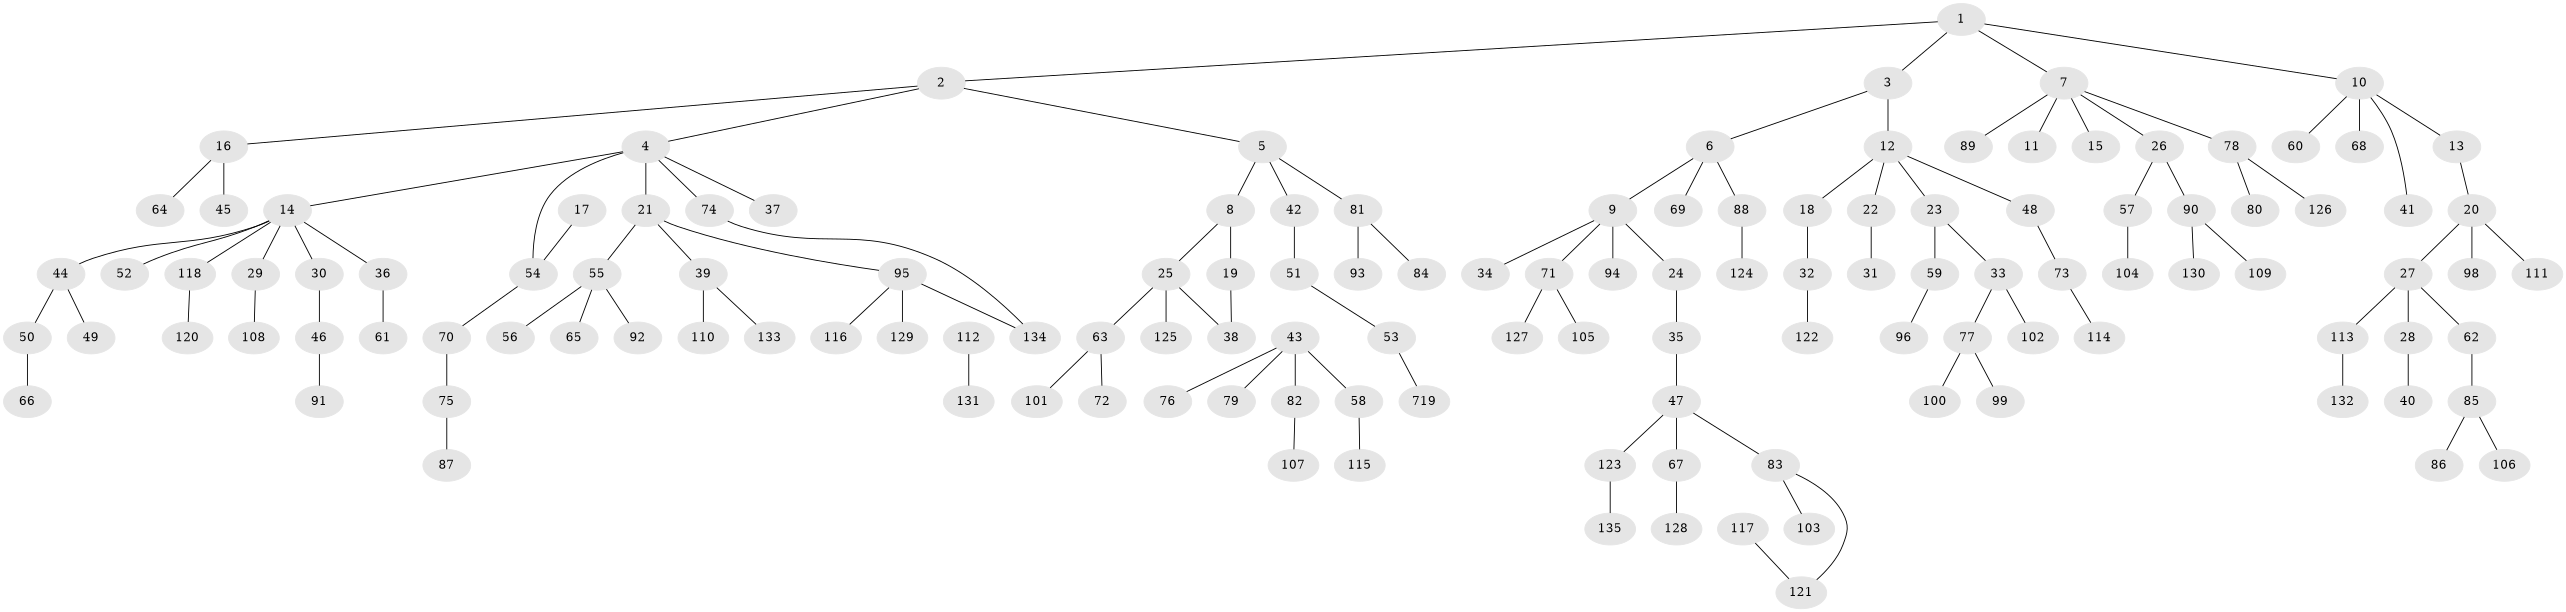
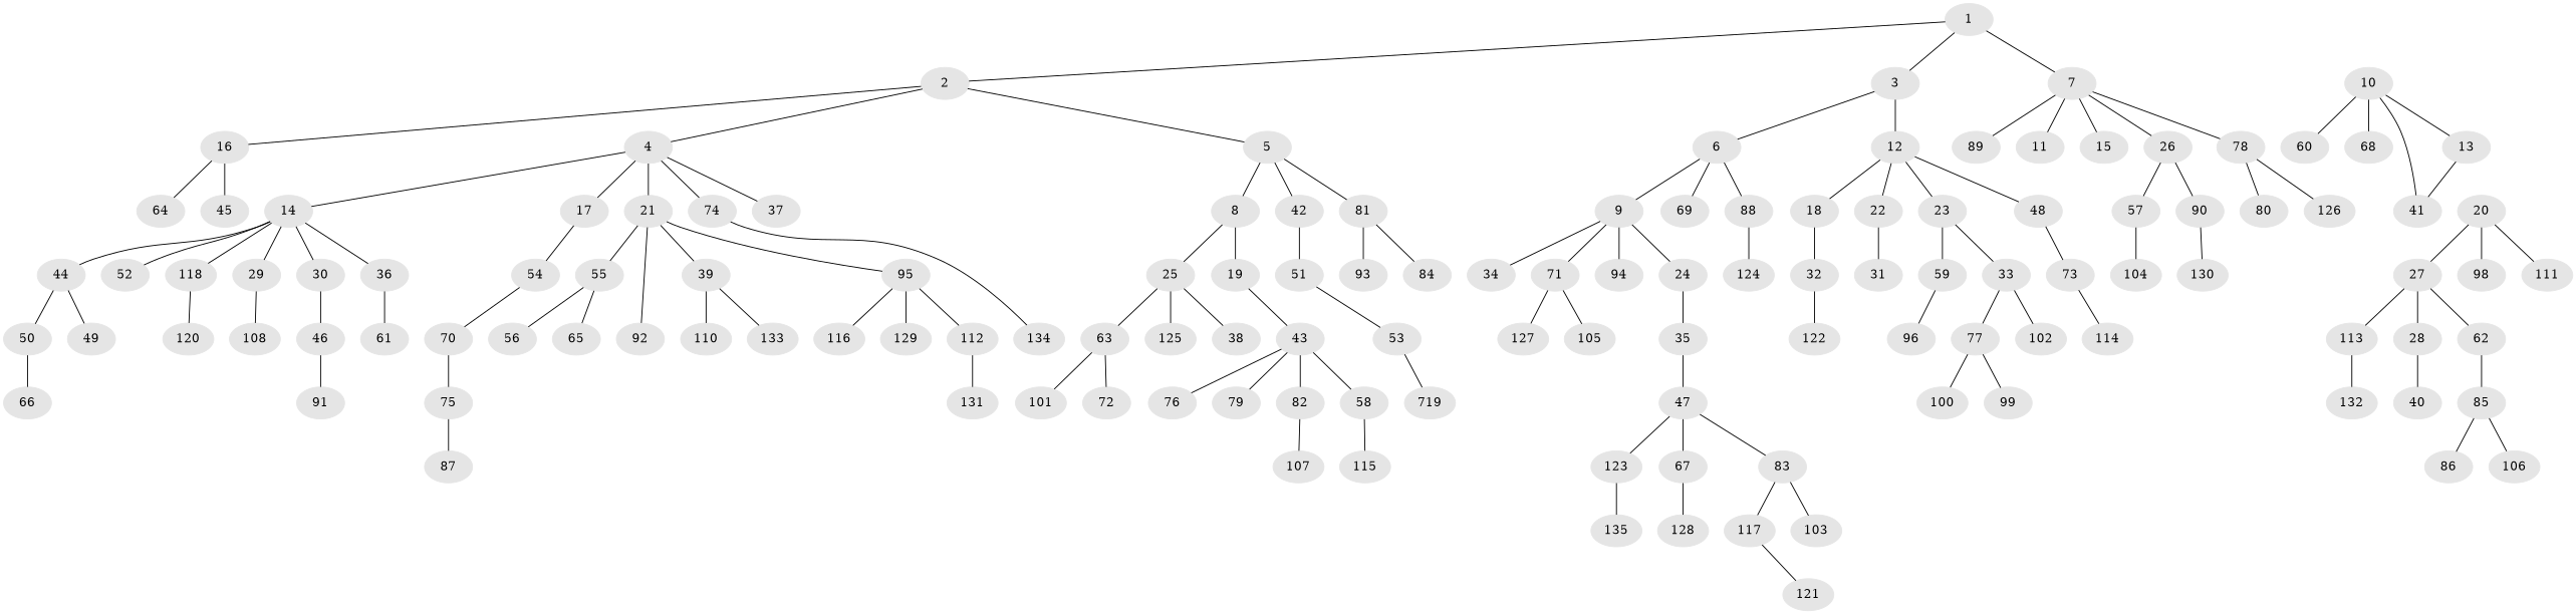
  graph {
    node [color=gray90 style=filled]
    1
    2
    3
    7
    10
    4
    5
    16
    6
    12
    11
    15
    26
    78
    89
    13
    41
    60
    68
    14
    17
    21
    37
    74
    8
    42
    81
    45
    64
    9
    69
    88
    18
    22
    23
    48
    29
    30
    36
    44
    52
    118
    54
    39
    55
    95
    134
    19
    25
    51
    84
    93
    24
    34
    71
    94
    124
    57
    90
    80
    126
    43
    38
    63
    125
    35
    105
    127
    20
    32
    31
    33
    59
    73
    27
    98
    111
    108
    46
    61
    49
    50
    120
    70
    122
    58
    76
    79
    82
    28
    62
    113
    110
    133
    56
    65
    92
    112
    116
    129
    77
    102
    96
    47
    72
    101
    104
-   109
    130
    40
    85
    132
    91
    99
    100
    67
    83
    123
    53
    115
    107
    66
    128
    103
    117
    135
    114
    n128 [label=719]
    75
    86
    106
    87
    121
    131
    1 -- 2
    1 -- 3
    1 -- 7
-   1 -- 10
    2 -- 4
    2 -- 5
    2 -- 16
    3 -- 6
    3 -- 12
    7 -- 11
    7 -- 15
    7 -- 26
    7 -- 78
    7 -- 89
    10 -- 13
    10 -- 41
    10 -- 60
    10 -- 68
    4 -- 14
-   4 -- 54
+   4 -- 17
    4 -- 21
    4 -- 37
    4 -- 74
    5 -- 8
    5 -- 42
    5 -- 81
    16 -- 45
    16 -- 64
    6 -- 9
    6 -- 69
    6 -- 88
    12 -- 18
    12 -- 22
    12 -- 23
    12 -- 48
    26 -- 57
    26 -- 90
    78 -- 80
    78 -- 126
-   13 -- 20
+   13 -- 41
    14 -- 29
    14 -- 30
    14 -- 36
    14 -- 44
    14 -- 52
    14 -- 118
    17 -- 54
    21 -- 39
    21 -- 55
    21 -- 95
    74 -- 134
    8 -- 19
    8 -- 25
    42 -- 51
    81 -- 84
    81 -- 93
    9 -- 24
    9 -- 34
    9 -- 71
    9 -- 94
    88 -- 124
    18 -- 32
    22 -- 31
    23 -- 33
    23 -- 59
    48 -- 73
    29 -- 108
    30 -- 46
    36 -- 61
    44 -- 49
    44 -- 50
    118 -- 120
    54 -- 70
    39 -- 110
    39 -- 133
    55 -- 56
    55 -- 65
-   55 -- 92
-   95 -- 134
+   21 -- 92
+   95 -- 112
    95 -- 116
    95 -- 129
-   19 -- 38
+   19 -- 43
    25 -- 38
    25 -- 63
    25 -- 125
    51 -- 53
    24 -- 35
    71 -- 105
    71 -- 127
    57 -- 104
-   90 -- 109
    90 -- 130
    43 -- 58
    43 -- 76
    43 -- 79
    43 -- 82
    63 -- 72
    63 -- 101
    35 -- 47
    20 -- 27
    20 -- 98
    20 -- 111
    32 -- 122
    33 -- 77
    33 -- 102
    59 -- 96
    73 -- 114
    27 -- 28
    27 -- 62
    27 -- 113
    46 -- 91
    50 -- 66
    70 -- 75
    58 -- 115
    82 -- 107
    28 -- 40
    62 -- 85
    113 -- 132
    112 -- 131
    77 -- 99
    77 -- 100
    47 -- 67
    47 -- 83
    47 -- 123
    85 -- 86
    85 -- 106
    67 -- 128
    83 -- 103
-   83 -- 121
+   83 -- 117
    123 -- 135
    53 -- n128
    117 -- 121
    75 -- 87
  }
